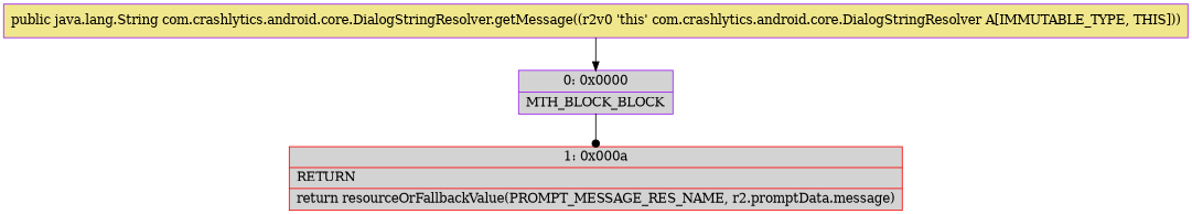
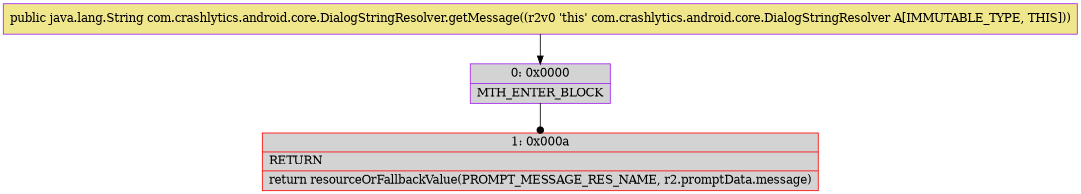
  digraph {
    node [shape=record style=filled fillcolor=lightgrey color=purple]
-   n1 [label="{0\:\ 0x0000|MTH_BLOCK_BLOCK\l}"]
+   n1 [label="{0\:\ 0x0000|MTH_ENTER_BLOCK\l}"]
    n2 [label="{1\:\ 0x000a|RETURN\l|return resourceOrFallbackValue(PROMPT_MESSAGE_RES_NAME, r2.promptData.message)\l}" color=red]
    n3 [label="{public java.lang.String com.crashlytics.android.core.DialogStringResolver.getMessage((r2v0 'this' com.crashlytics.android.core.DialogStringResolver A[IMMUTABLE_TYPE, THIS])) }" fillcolor=khaki]
    n1 -> n2 [arrowhead=dot]
    n3 -> n1 [arrowhead=normal]
  }
